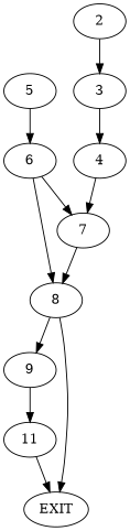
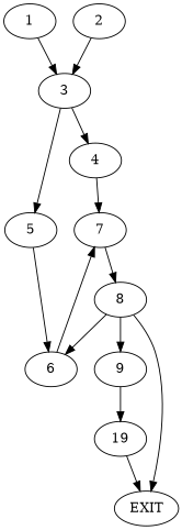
  digraph {
+   1
    3
    2
    4
    5
    7
    6
    8
    9
    n10 [label=EXIT]
-   11
+   11 [label=19]
+   1 -> 3
    3 -> 4
+   3 -> 5
    2 -> 3
    4 -> 7
    5 -> 6
    7 -> 8
    6 -> 7
-   6 -> 8
+   8 -> 6
    8 -> 9
    8 -> n10
    9 -> 11
    11 -> n10
  }
